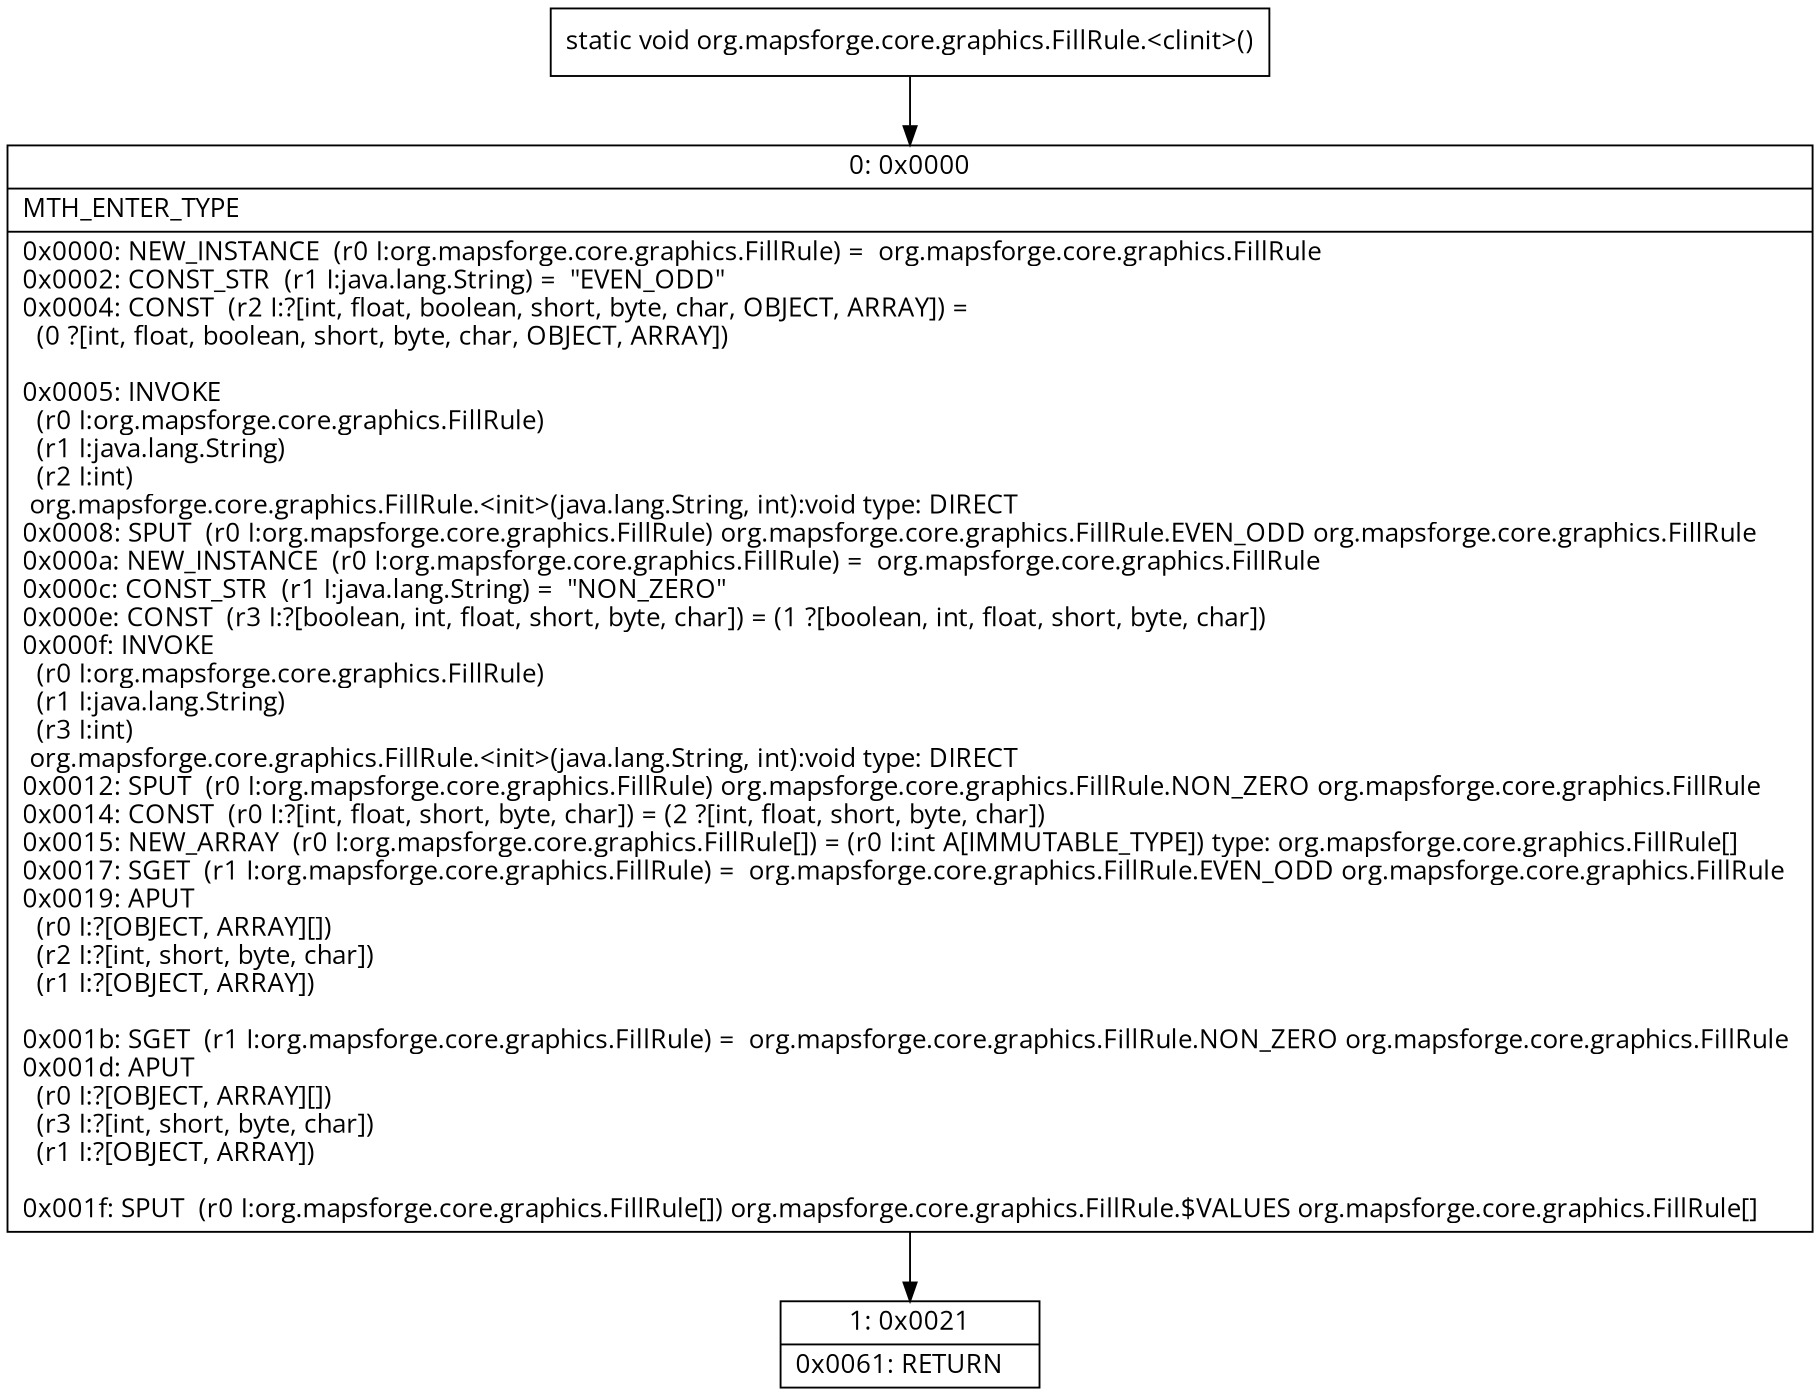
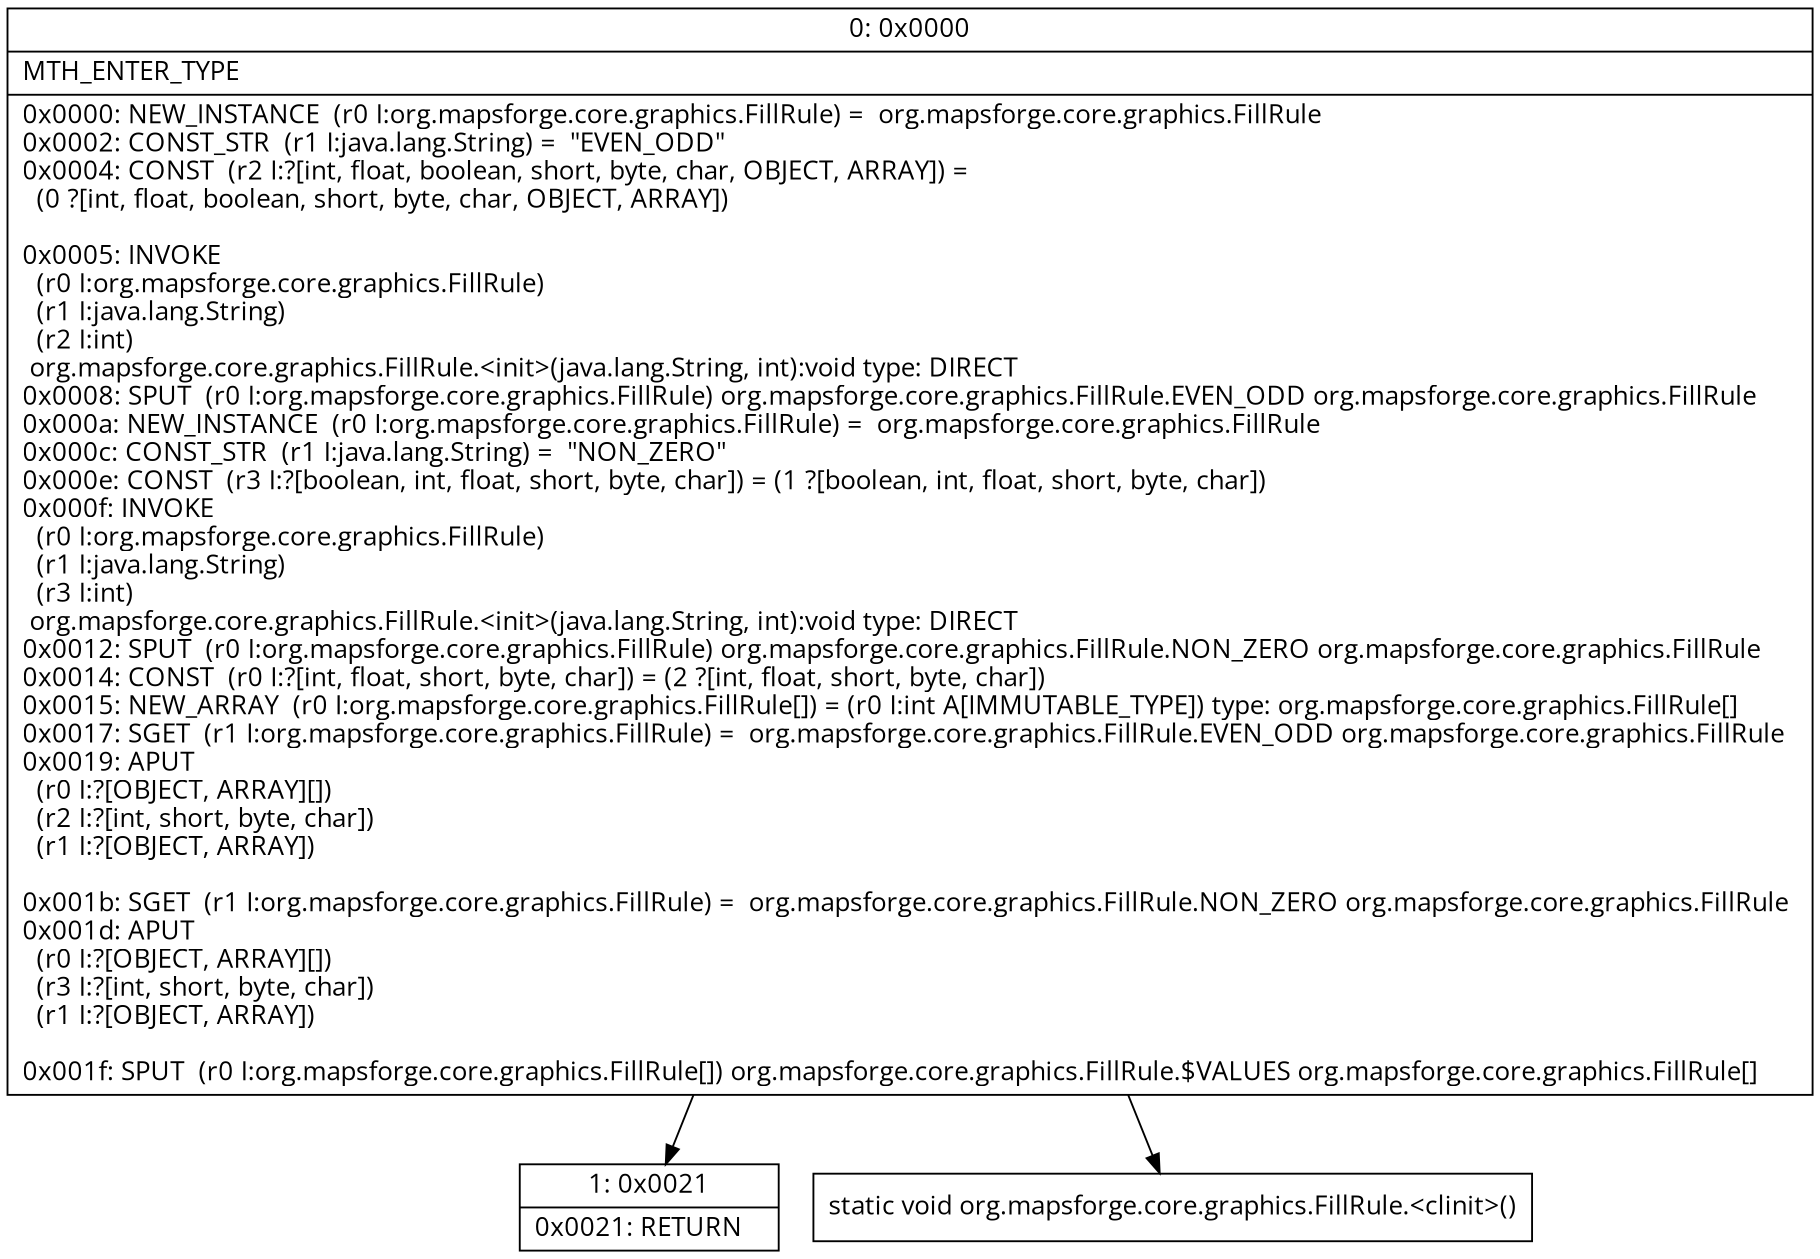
  digraph {
    fontname="Open Sans"
    node [fontname="Open Sans" shape=record]
    edge [fontname="Open Sans"]
    n1 [label="{0\:\ 0x0000|MTH_ENTER_TYPE\l|0x0000: NEW_INSTANCE  (r0 I:org.mapsforge.core.graphics.FillRule) =  org.mapsforge.core.graphics.FillRule \l0x0002: CONST_STR  (r1 I:java.lang.String) =  \"EVEN_ODD\" \l0x0004: CONST  (r2 I:?[int, float, boolean, short, byte, char, OBJECT, ARRAY]) = \l  (0 ?[int, float, boolean, short, byte, char, OBJECT, ARRAY])\l \l0x0005: INVOKE  \l  (r0 I:org.mapsforge.core.graphics.FillRule)\l  (r1 I:java.lang.String)\l  (r2 I:int)\l org.mapsforge.core.graphics.FillRule.\<init\>(java.lang.String, int):void type: DIRECT \l0x0008: SPUT  (r0 I:org.mapsforge.core.graphics.FillRule) org.mapsforge.core.graphics.FillRule.EVEN_ODD org.mapsforge.core.graphics.FillRule \l0x000a: NEW_INSTANCE  (r0 I:org.mapsforge.core.graphics.FillRule) =  org.mapsforge.core.graphics.FillRule \l0x000c: CONST_STR  (r1 I:java.lang.String) =  \"NON_ZERO\" \l0x000e: CONST  (r3 I:?[boolean, int, float, short, byte, char]) = (1 ?[boolean, int, float, short, byte, char]) \l0x000f: INVOKE  \l  (r0 I:org.mapsforge.core.graphics.FillRule)\l  (r1 I:java.lang.String)\l  (r3 I:int)\l org.mapsforge.core.graphics.FillRule.\<init\>(java.lang.String, int):void type: DIRECT \l0x0012: SPUT  (r0 I:org.mapsforge.core.graphics.FillRule) org.mapsforge.core.graphics.FillRule.NON_ZERO org.mapsforge.core.graphics.FillRule \l0x0014: CONST  (r0 I:?[int, float, short, byte, char]) = (2 ?[int, float, short, byte, char]) \l0x0015: NEW_ARRAY  (r0 I:org.mapsforge.core.graphics.FillRule[]) = (r0 I:int A[IMMUTABLE_TYPE]) type: org.mapsforge.core.graphics.FillRule[] \l0x0017: SGET  (r1 I:org.mapsforge.core.graphics.FillRule) =  org.mapsforge.core.graphics.FillRule.EVEN_ODD org.mapsforge.core.graphics.FillRule \l0x0019: APUT  \l  (r0 I:?[OBJECT, ARRAY][])\l  (r2 I:?[int, short, byte, char])\l  (r1 I:?[OBJECT, ARRAY])\l \l0x001b: SGET  (r1 I:org.mapsforge.core.graphics.FillRule) =  org.mapsforge.core.graphics.FillRule.NON_ZERO org.mapsforge.core.graphics.FillRule \l0x001d: APUT  \l  (r0 I:?[OBJECT, ARRAY][])\l  (r3 I:?[int, short, byte, char])\l  (r1 I:?[OBJECT, ARRAY])\l \l0x001f: SPUT  (r0 I:org.mapsforge.core.graphics.FillRule[]) org.mapsforge.core.graphics.FillRule.$VALUES org.mapsforge.core.graphics.FillRule[] \l}"]
-   n2 [label="{1\:\ 0x0021|0x0061: RETURN   \l}"]
+   n2 [label="{1\:\ 0x0021|0x0021: RETURN   \l}"]
    n3 [label="{static void org.mapsforge.core.graphics.FillRule.\<clinit\>() }"]
    n1 -> n2
-   n3 -> n1
+   n1 -> n3
  }
